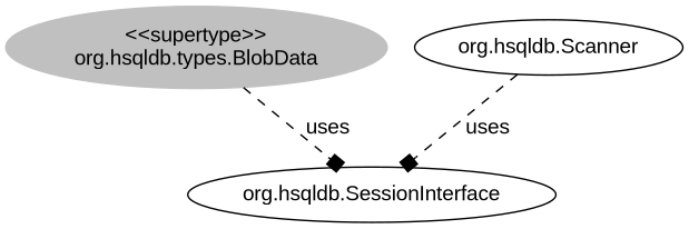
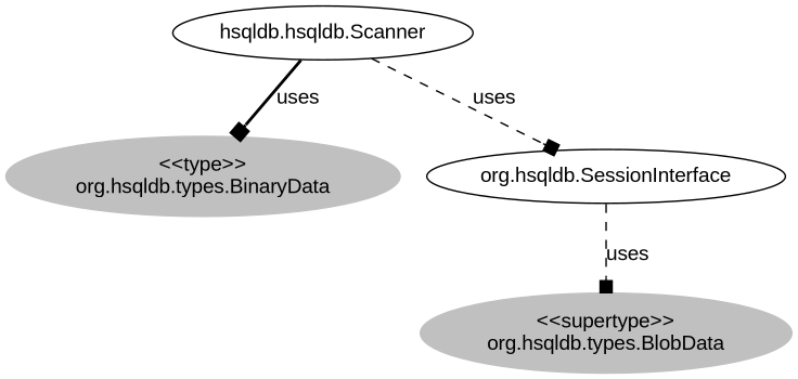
  digraph {
    fontname="Liberation Sans"
    node [fontname="Liberation Sans"]
    edge [arrowhead=box fontname="Liberation Sans" style=dashed]
+   n1 [color=grey label="<<type>>\norg.hsqldb.types.BinaryData" style=filled]
    n2 [color=grey label="<<supertype>>\norg.hsqldb.types.BlobData" style=filled]
    n3 [label="org.hsqldb.SessionInterface"]
-   n4 [label="org.hsqldb.Scanner"]
-   n2 -> n3 [label=uses]
+   n4 [label="hsqldb.hsqldb.Scanner"]
+   n3 -> n2 [label=uses]
+   n4 -> n1 [label=uses style=bold]
    n4 -> n3 [label=uses]
  }
